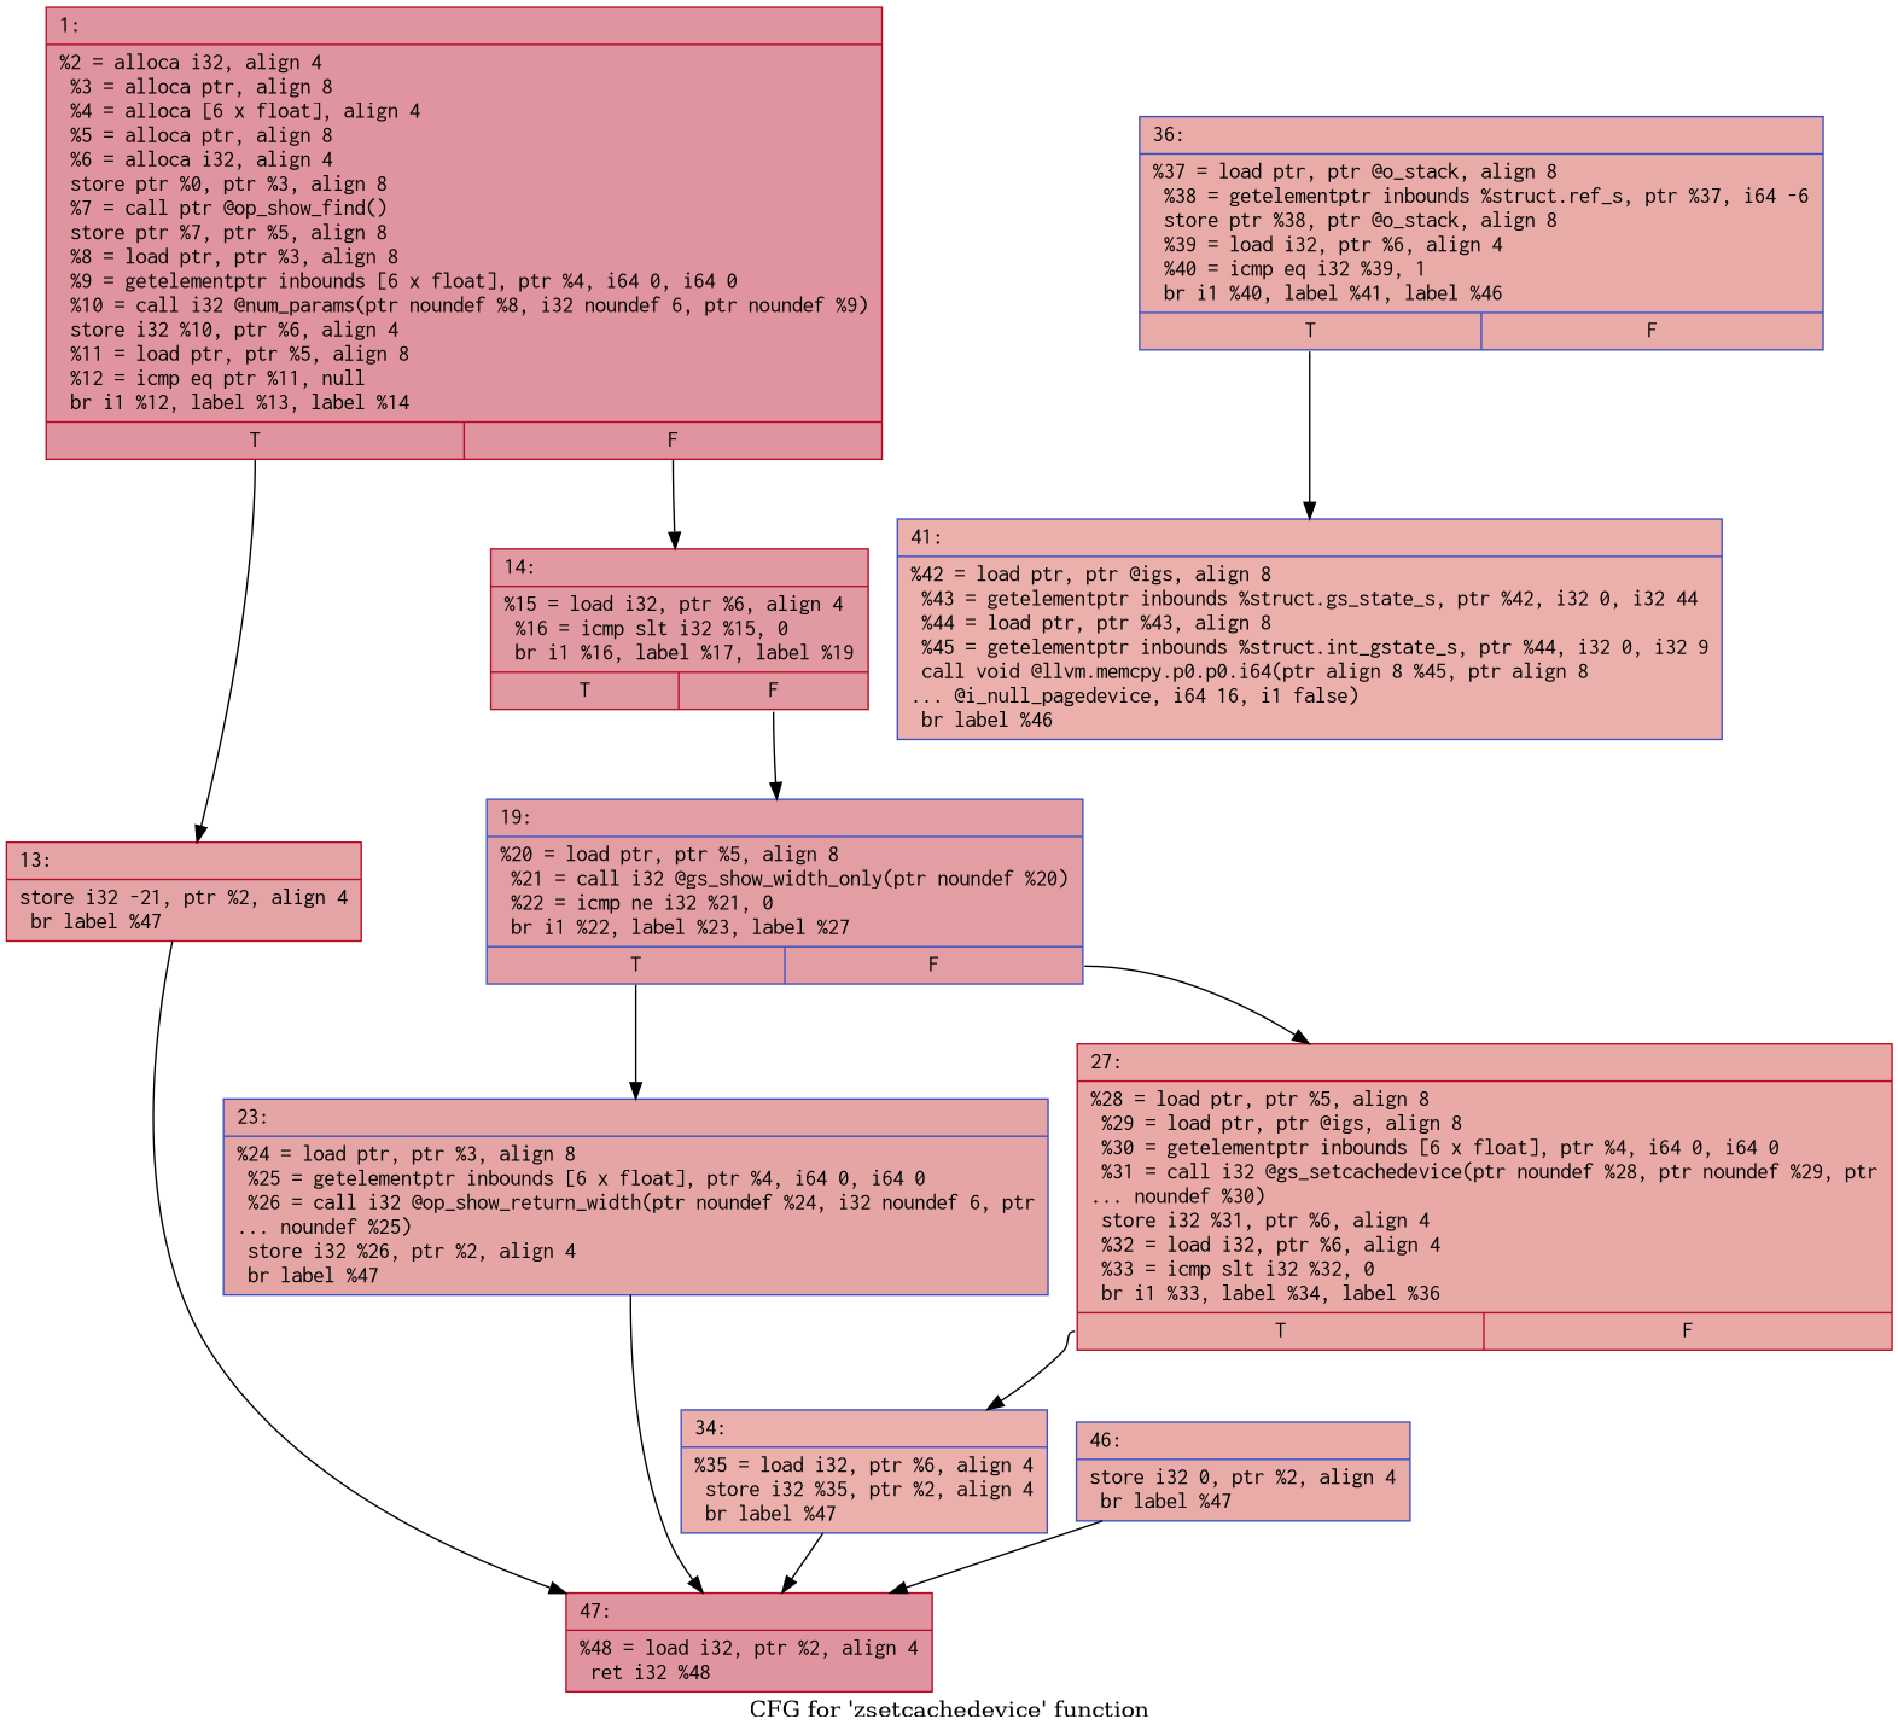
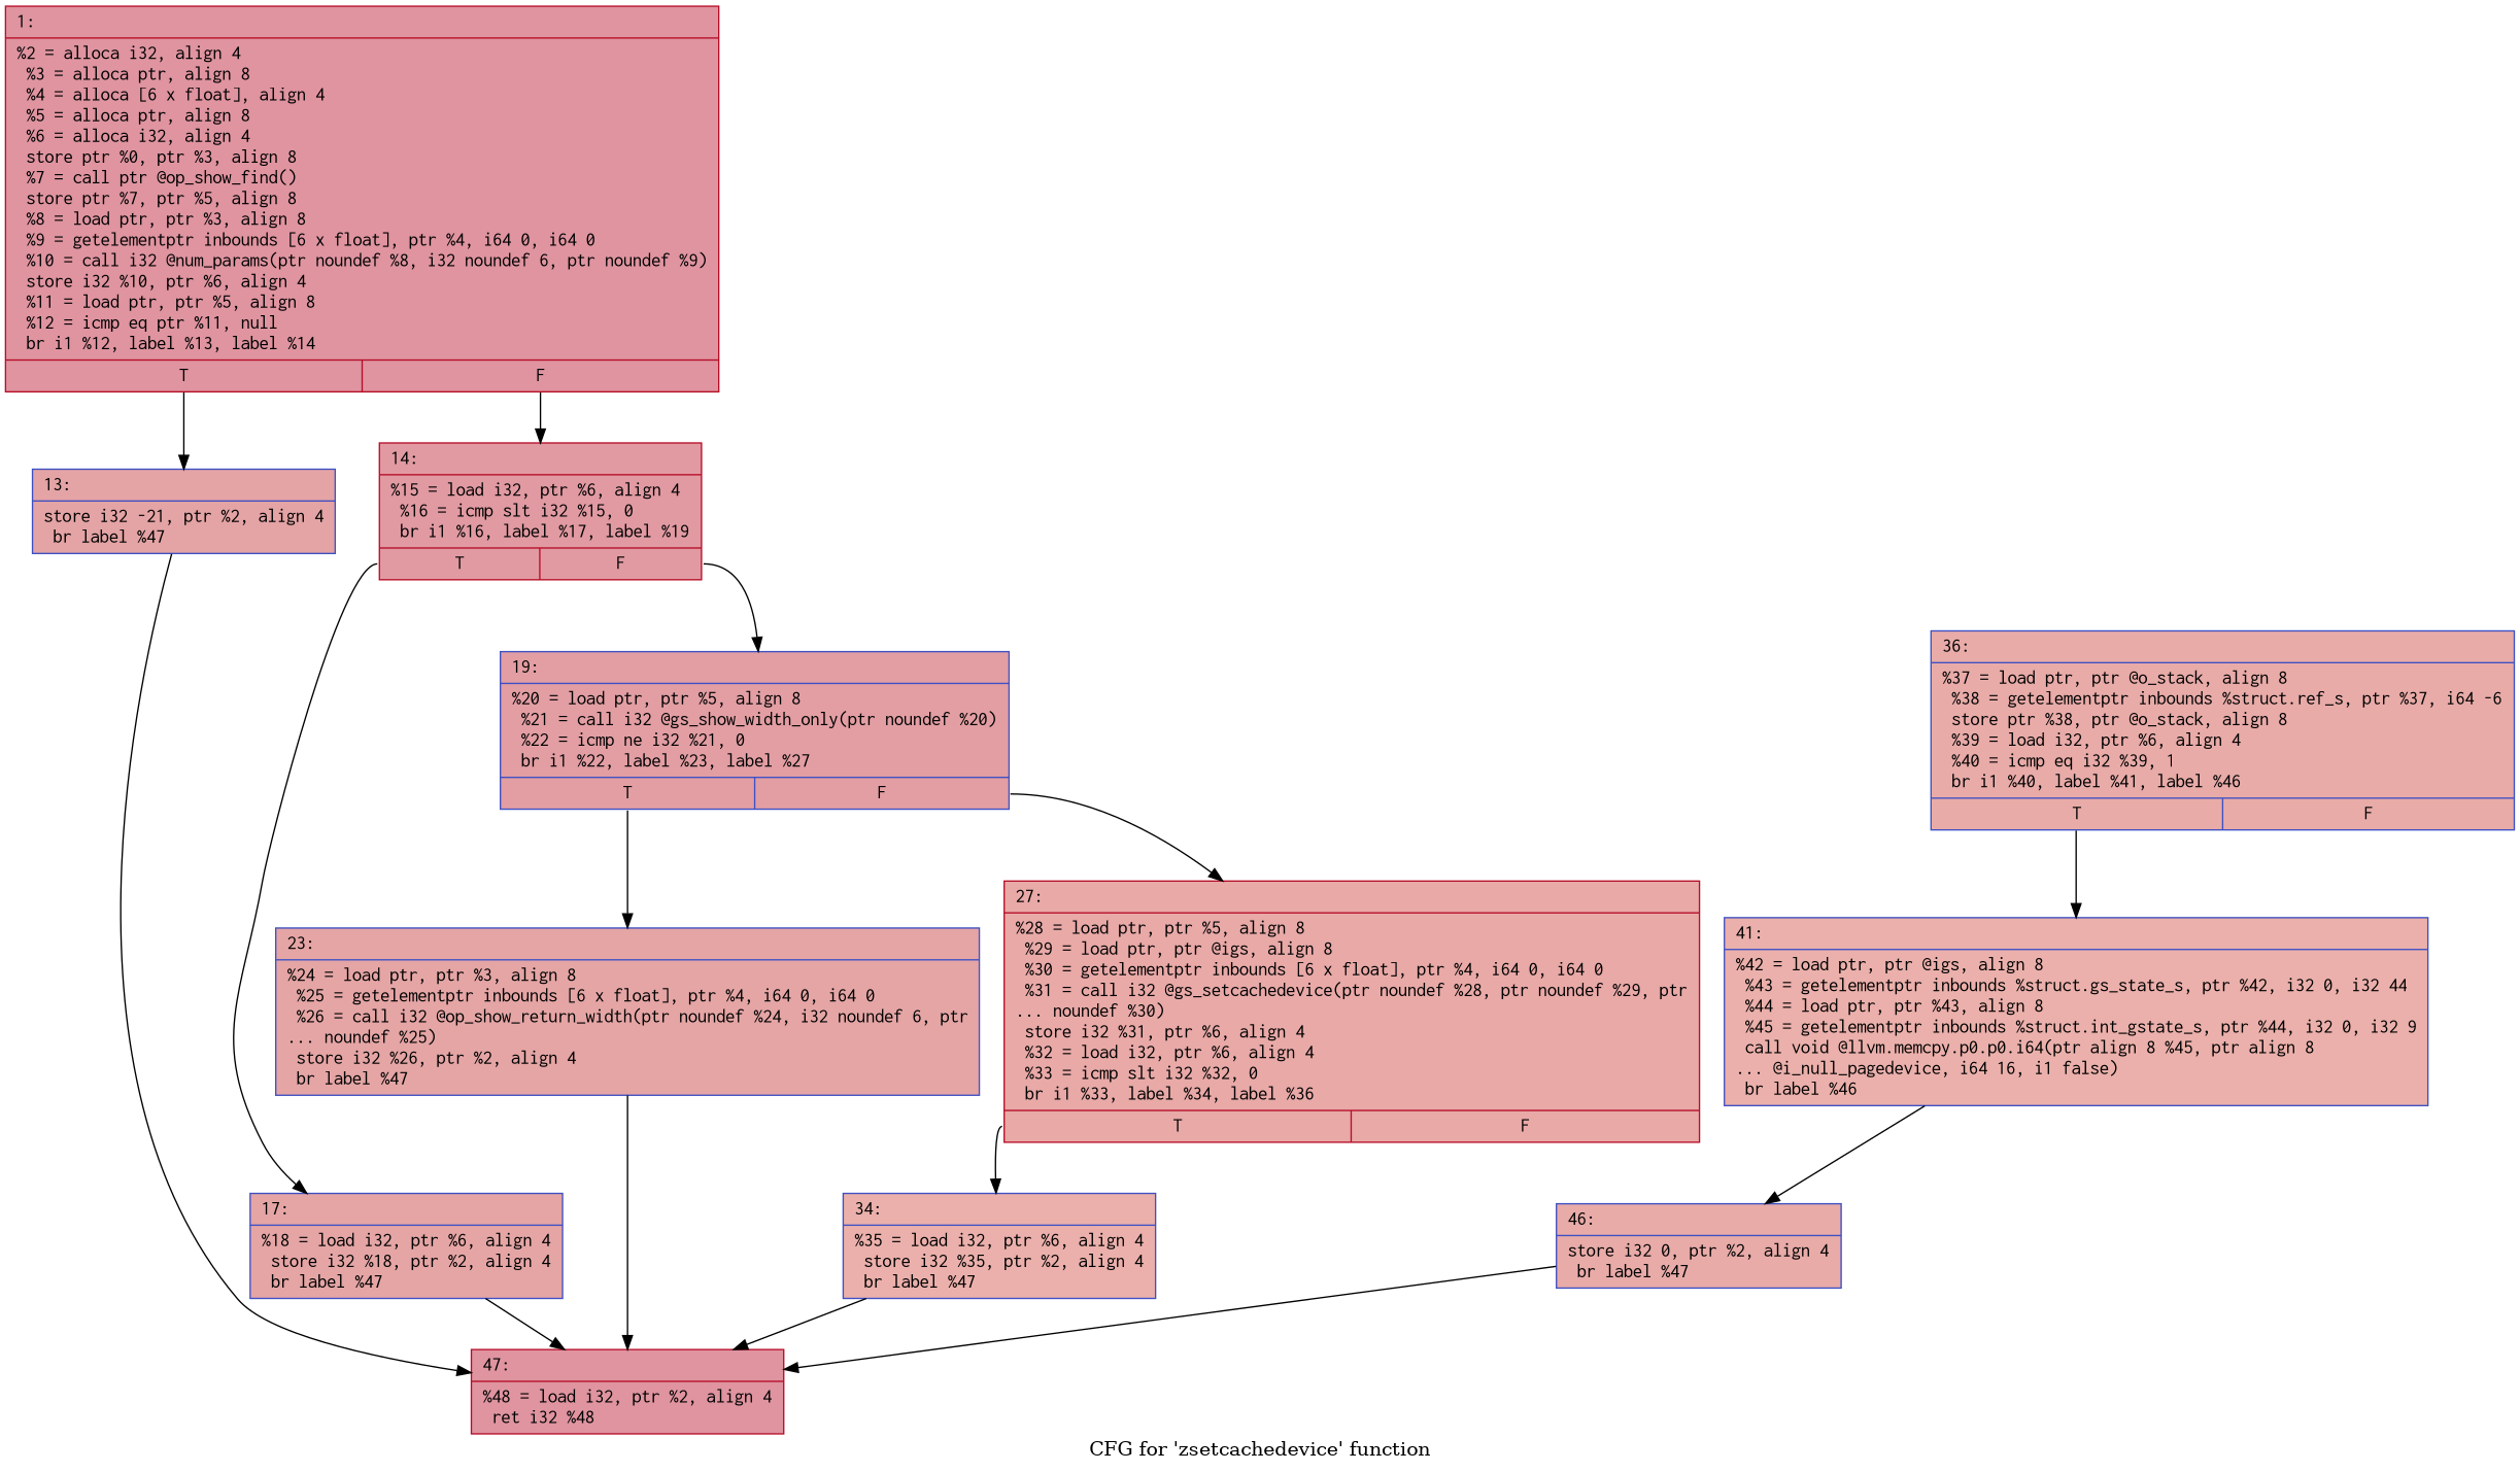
  digraph {
    label="CFG for 'zsetcachedevice' function"
    node [color="#3d50c3ff" fillcolor="#b70d2870" fontname=Courier shape=record style=filled]
    n1 [color="#b70d28ff" label="{1:\l|  %2 = alloca i32, align 4\l  %3 = alloca ptr, align 8\l  %4 = alloca [6 x float], align 4\l  %5 = alloca ptr, align 8\l  %6 = alloca i32, align 4\l  store ptr %0, ptr %3, align 8\l  %7 = call ptr @op_show_find()\l  store ptr %7, ptr %5, align 8\l  %8 = load ptr, ptr %3, align 8\l  %9 = getelementptr inbounds [6 x float], ptr %4, i64 0, i64 0\l  %10 = call i32 @num_params(ptr noundef %8, i32 noundef 6, ptr noundef %9)\l  store i32 %10, ptr %6, align 4\l  %11 = load ptr, ptr %5, align 8\l  %12 = icmp eq ptr %11, null\l  br i1 %12, label %13, label %14\l|{<s0>T|<s1>F}}"]
-   n2 [color="#b70d28ff" fillcolor="#c32e3170" label="{13:\l|  store i32 -21, ptr %2, align 4\l  br label %47\l}"]
+   n2 [fillcolor="#c32e3170" label="{13:\l|  store i32 -21, ptr %2, align 4\l  br label %47\l}"]
    n3 [color="#b70d28ff" fillcolor="#bb1b2c70" label="{14:\l|  %15 = load i32, ptr %6, align 4\l  %16 = icmp slt i32 %15, 0\l  br i1 %16, label %17, label %19\l|{<s0>T|<s1>F}}"]
    n4 [color="#b70d28ff" label="{47:\l|  %48 = load i32, ptr %2, align 4\l  ret i32 %48\l}"]
+   n5 [fillcolor="#c5333470" label="{17:\l|  %18 = load i32, ptr %6, align 4\l  store i32 %18, ptr %2, align 4\l  br label %47\l}"]
    n6 [fillcolor="#be242e70" label="{19:\l|  %20 = load ptr, ptr %5, align 8\l  %21 = call i32 @gs_show_width_only(ptr noundef %20)\l  %22 = icmp ne i32 %21, 0\l  br i1 %22, label %23, label %27\l|{<s0>T|<s1>F}}"]
    n7 [fillcolor="#c5333470" label="{23:\l|  %24 = load ptr, ptr %3, align 8\l  %25 = getelementptr inbounds [6 x float], ptr %4, i64 0, i64 0\l  %26 = call i32 @op_show_return_width(ptr noundef %24, i32 noundef 6, ptr\l... noundef %25)\l  store i32 %26, ptr %2, align 4\l  br label %47\l}"]
    n8 [color="#b70d28ff" fillcolor="#ca3b3770" label="{27:\l|  %28 = load ptr, ptr %5, align 8\l  %29 = load ptr, ptr @igs, align 8\l  %30 = getelementptr inbounds [6 x float], ptr %4, i64 0, i64 0\l  %31 = call i32 @gs_setcachedevice(ptr noundef %28, ptr noundef %29, ptr\l... noundef %30)\l  store i32 %31, ptr %6, align 4\l  %32 = load i32, ptr %6, align 4\l  %33 = icmp slt i32 %32, 0\l  br i1 %33, label %34, label %36\l|{<s0>T|<s1>F}}"]
    n9 [fillcolor="#d24b4070" label="{34:\l|  %35 = load i32, ptr %6, align 4\l  store i32 %35, ptr %2, align 4\l  br label %47\l}"]
    n10 [fillcolor="#cc403a70" label="{36:\l|  %37 = load ptr, ptr @o_stack, align 8\l  %38 = getelementptr inbounds %struct.ref_s, ptr %37, i64 -6\l  store ptr %38, ptr @o_stack, align 8\l  %39 = load i32, ptr %6, align 4\l  %40 = icmp eq i32 %39, 1\l  br i1 %40, label %41, label %46\l|{<s0>T|<s1>F}}"]
    n11 [fillcolor="#d24b4070" label="{41:\l|  %42 = load ptr, ptr @igs, align 8\l  %43 = getelementptr inbounds %struct.gs_state_s, ptr %42, i32 0, i32 44\l  %44 = load ptr, ptr %43, align 8\l  %45 = getelementptr inbounds %struct.int_gstate_s, ptr %44, i32 0, i32 9\l  call void @llvm.memcpy.p0.p0.i64(ptr align 8 %45, ptr align 8\l... @i_null_pagedevice, i64 16, i1 false)\l  br label %46\l}"]
    n12 [fillcolor="#cc403a70" label="{46:\l|  store i32 0, ptr %2, align 4\l  br label %47\l}"]
    n1 -> n2 [tailport=s0]
    n1 -> n3 [tailport=s1]
    n2 -> n4
+   n3 -> n5 [tailport=s0]
    n3 -> n6 [tailport=s1]
+   n5 -> n4
    n6 -> n7 [tailport=s0]
    n6 -> n8 [tailport=s1]
    n7 -> n4
    n8 -> n9 [tailport=s0]
    n9 -> n4
    n10 -> n11 [tailport=s0]
+   n11 -> n12
    n12 -> n4
  }
